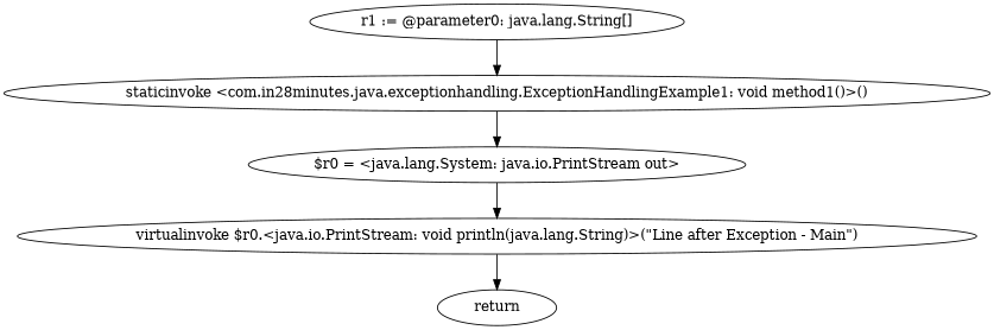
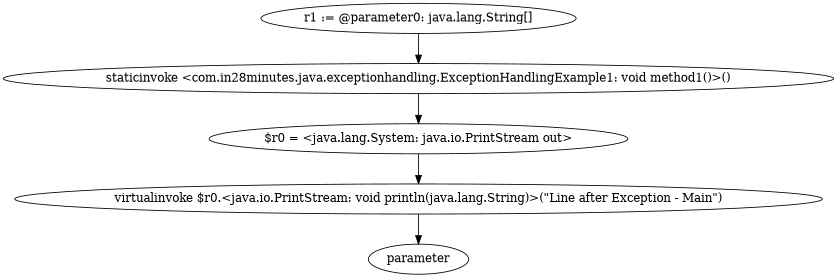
  digraph {
    "r1 := @parameter0: java.lang.String[]"
    "staticinvoke <com.in28minutes.java.exceptionhandling.ExceptionHandlingExample1: void method1()>()"
    "$r0 = <java.lang.System: java.io.PrintStream out>"
    "virtualinvoke $r0.<java.io.PrintStream: void println(java.lang.String)>(\"Line after Exception - Main\")"
-   return
+   return [label=parameter]
    "r1 := @parameter0: java.lang.String[]" -> "staticinvoke <com.in28minutes.java.exceptionhandling.ExceptionHandlingExample1: void method1()>()"
    "staticinvoke <com.in28minutes.java.exceptionhandling.ExceptionHandlingExample1: void method1()>()" -> "$r0 = <java.lang.System: java.io.PrintStream out>"
    "$r0 = <java.lang.System: java.io.PrintStream out>" -> "virtualinvoke $r0.<java.io.PrintStream: void println(java.lang.String)>(\"Line after Exception - Main\")"
    "virtualinvoke $r0.<java.io.PrintStream: void println(java.lang.String)>(\"Line after Exception - Main\")" -> return
  }
